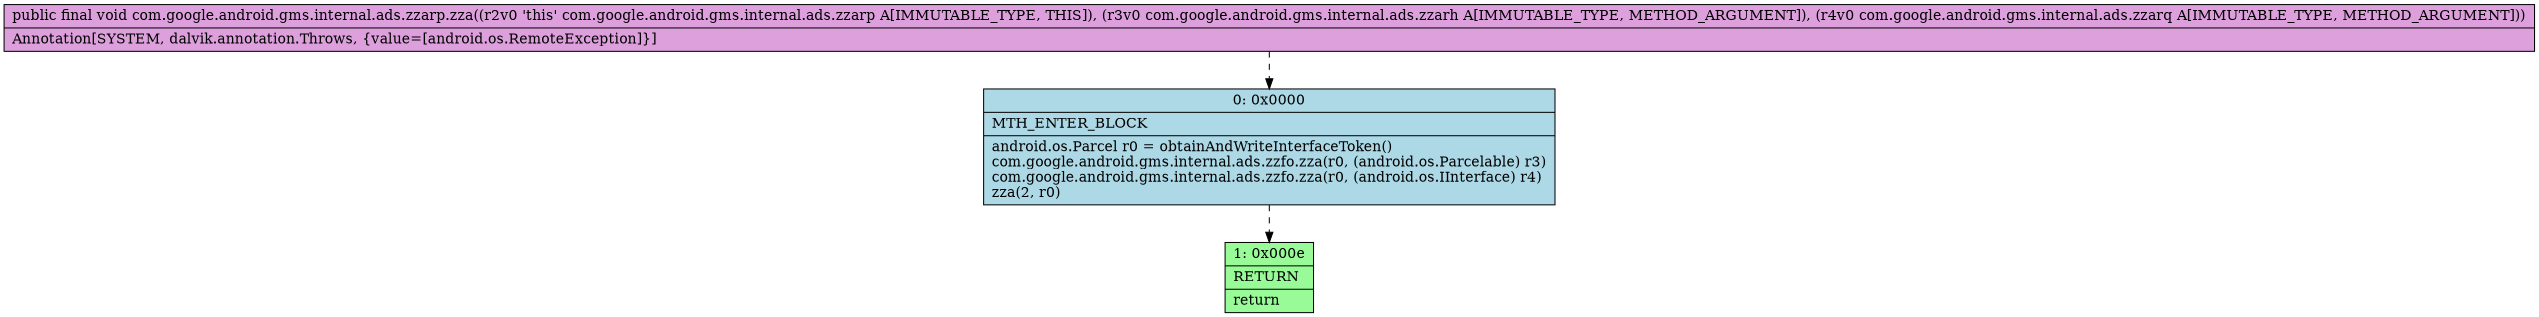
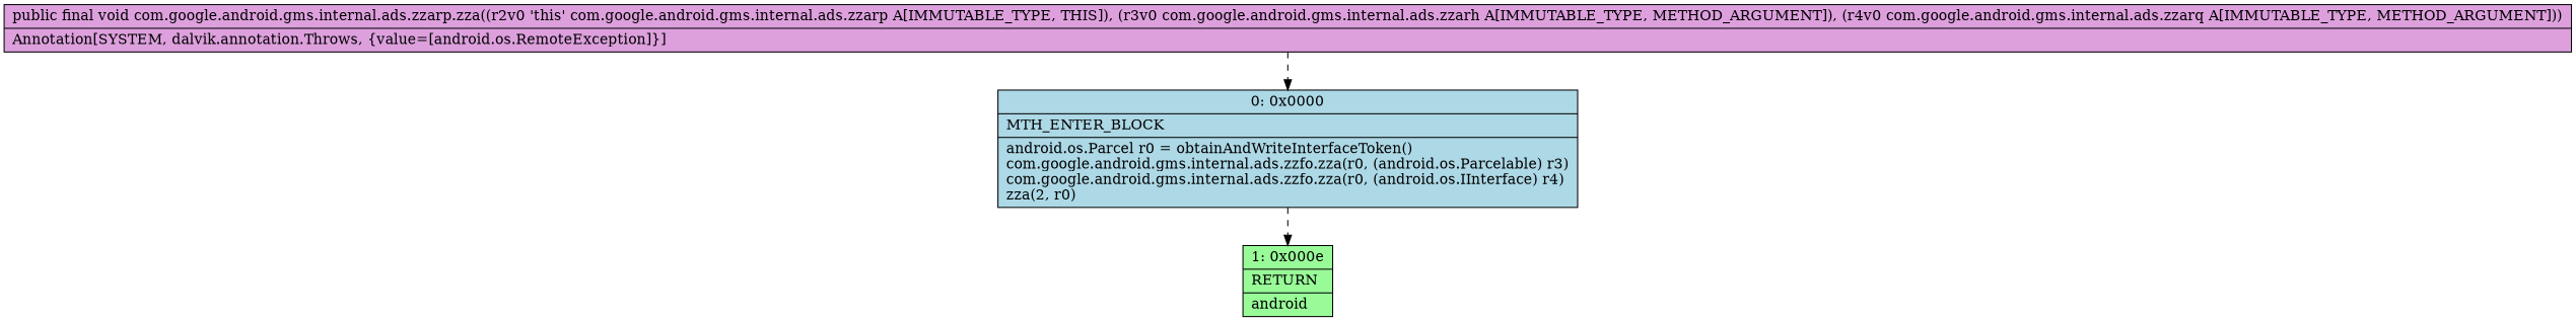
  digraph {
    node [shape=record style=filled]
    edge [style=dashed]
    n1 [label="{0\:\ 0x0000|MTH_ENTER_BLOCK\l|android.os.Parcel r0 = obtainAndWriteInterfaceToken()\lcom.google.android.gms.internal.ads.zzfo.zza(r0, (android.os.Parcelable) r3)\lcom.google.android.gms.internal.ads.zzfo.zza(r0, (android.os.IInterface) r4)\lzza(2, r0)\l}" fillcolor=lightblue]
-   n2 [label="{1\:\ 0x000e|RETURN\l|return\l}" fillcolor=palegreen]
+   n2 [label="{1\:\ 0x000e|RETURN\l|android\l}" fillcolor=palegreen]
    n3 [label="{public final void com.google.android.gms.internal.ads.zzarp.zza((r2v0 'this' com.google.android.gms.internal.ads.zzarp A[IMMUTABLE_TYPE, THIS]), (r3v0 com.google.android.gms.internal.ads.zzarh A[IMMUTABLE_TYPE, METHOD_ARGUMENT]), (r4v0 com.google.android.gms.internal.ads.zzarq A[IMMUTABLE_TYPE, METHOD_ARGUMENT]))  | Annotation[SYSTEM, dalvik.annotation.Throws, \{value=[android.os.RemoteException]\}]\l}" fillcolor=plum]
    n1 -> n2
    n3 -> n1
  }
